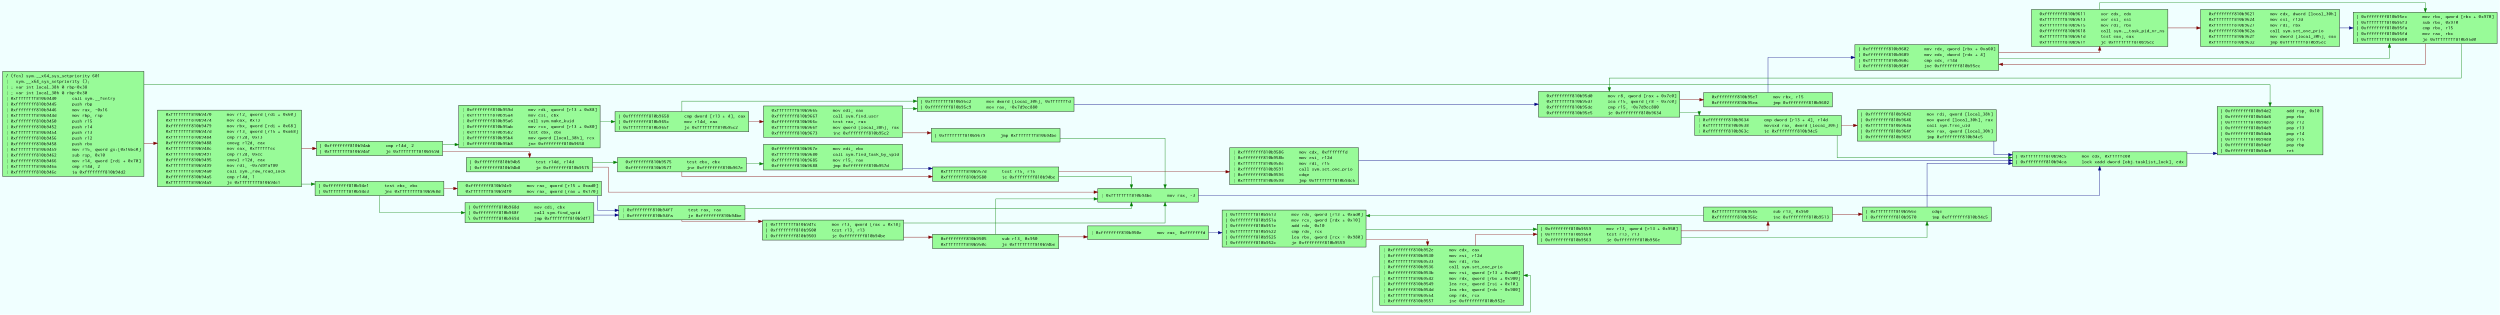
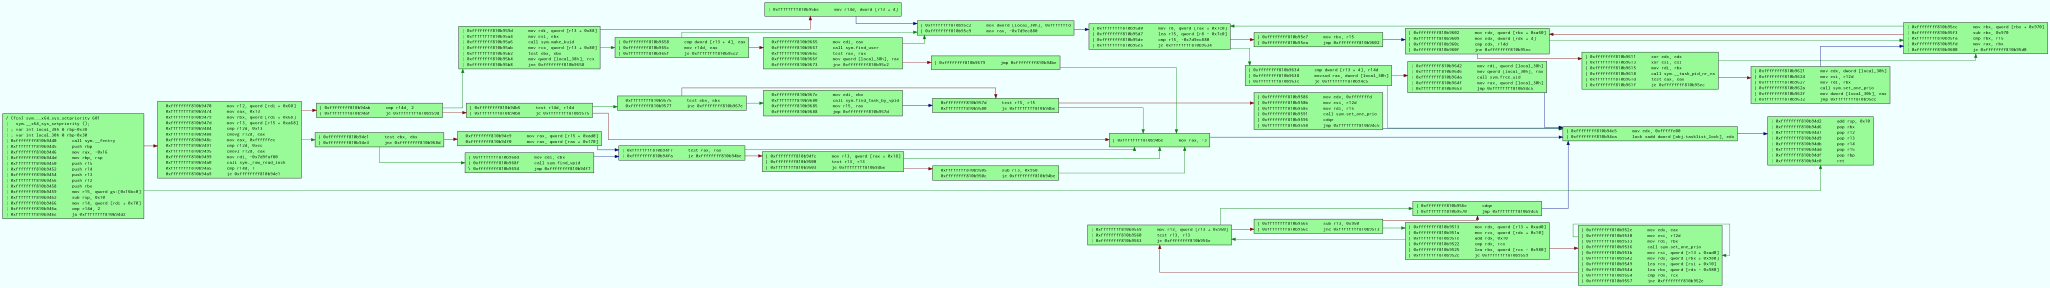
  digraph {
    bgcolor=azure
    fontname=Courier
    fontsize=8
    rankdir=LR
    splines=ortho
    node [color=black fillcolor=palegreen fontname=Courier shape=box style=filled]
    edge [arrowhead=normal color="#007f00"]
    n1 [label="/ (fcn) sym.__x64_sys_setpriority 601\l|   sym.__x64_sys_setpriority ();\l| ; var int local_38h @ rbp-0x38\l| ; var int local_30h @ rbp-0x30\l| 0xffffffff810b9440      call sym.__fentry\l| 0xffffffff810b9445      push rbp\l| 0xffffffff810b9446      mov rax, -0x16\l| 0xffffffff810b944d      mov rbp, rsp\l| 0xffffffff810b9450      push r15\l| 0xffffffff810b9452      push r14\l| 0xffffffff810b9454      push r13\l| 0xffffffff810b9456      push r12\l| 0xffffffff810b9458      push rbx\l| 0xffffffff810b9459      mov r15, qword gs:[0x16bc0]\l| 0xffffffff810b9462      sub rsp, 0x10\l| 0xffffffff810b9466      mov r14, qword [rdi + 0x70]\l| 0xffffffff810b946a      cmp r14d, 2\l| 0xffffffff810b946e      ja 0xffffffff810b94d2\l"]
    n2 [label="| 0xffffffff810b94d2      add rsp, 0x10\l| 0xffffffff810b94d6      pop rbx\l| 0xffffffff810b94d7      pop r12\l| 0xffffffff810b94d9      pop r13\l| 0xffffffff810b94db      pop r14\l| 0xffffffff810b94dd      pop r15\l| 0xffffffff810b94df      pop rbp\l| 0xffffffff810b94e0      ret\l"]
    n3 [label="| 0xffffffff810b9470      mov r12, qword [rdi + 0x60]\l| 0xffffffff810b9474      mov eax, 0x13\l| 0xffffffff810b9479      mov rbx, qword [rdi + 0x68]\l| 0xffffffff810b947d      mov r13, qword [r15 + 0xa68]\l| 0xffffffff810b9484      cmp r12d, 0x13\l| 0xffffffff810b9488      cmovg r12d, eax\l| 0xffffffff810b948c      mov eax, 0xffffffec\l| 0xffffffff810b9491      cmp r12d, 0xec\l| 0xffffffff810b9495      cmovl r12d, eax\l| 0xffffffff810b9499      mov rdi, -0x7d9faf80\l| 0xffffffff810b94a0      call sym._raw_read_lock\l| 0xffffffff810b94a5      cmp r14d, 1\l| 0xffffffff810b94a9      je 0xffffffff810b94e1\l"]
    n4 [label="| 0xffffffff810b94e1      test ebx, ebx\l| 0xffffffff810b94e3      jne 0xffffffff810b968d\l"]
    n5 [label="| 0xffffffff810b94ab      cmp r14d, 2\l| 0xffffffff810b94af      je 0xffffffff810b959d\l"]
    n6 [label="| 0xffffffff810b968d      mov edi, ebx\l| 0xffffffff810b968f      call sym.find_vpid\l\\ 0xffffffff810b9694      jmp 0xffffffff810b94f7\l"]
    n7 [label="| 0xffffffff810b94e9      mov rax, qword [r15 + 0xad0]\l| 0xffffffff810b94f0      mov rax, qword [rax + 0x170]\l"]
    n8 [label="| 0xffffffff810b959d      mov rdi, qword [r13 + 0x88]\l| 0xffffffff810b95a4      mov esi, ebx\l| 0xffffffff810b95a6      call sym.make_kuid\l| 0xffffffff810b95ab      mov rcx, qword [r13 + 0x80]\l| 0xffffffff810b95b2      test ebx, ebx\l| 0xffffffff810b95b4      mov qword [local_38h], rcx\l| 0xffffffff810b95b8      jne 0xffffffff810b9658\l"]
    n9 [label="| 0xffffffff810b94b5      test r14d, r14d\l| 0xffffffff810b94b8      je 0xffffffff810b9575\l"]
    n10 [label="| 0xffffffff810b94f7      test rax, rax\l| 0xffffffff810b94fa      je 0xffffffff810b94be\l"]
    n11 [label="| 0xffffffff810b9658      cmp dword [r13 + 4], eax\l| 0xffffffff810b965c      mov r14d, eax\l| 0xffffffff810b965f      je 0xffffffff810b95c2\l"]
+   n12 [label="| 0xffffffff810b95be      mov r14d, dword [r13 + 4]\l"]
    n13 [label="| 0xffffffff810b9575      test ebx, ebx\l| 0xffffffff810b9577      jne 0xffffffff810b967e\l"]
    n14 [label="| 0xffffffff810b94be      mov rax, -3\l"]
    n15 [label="| 0xffffffff810b95c2      mov dword [local_30h], 0xfffffffd\l| 0xffffffff810b95c9      mov rax, -0x7d9ec880\l"]
    n16 [label="| 0xffffffff810b9665      mov edi, eax\l| 0xffffffff810b9667      call sym.find_user\l| 0xffffffff810b966c      test rax, rax\l| 0xffffffff810b966f      mov qword [local_38h], rax\l| 0xffffffff810b9673      jne 0xffffffff810b95c2\l"]
    n17 [label="| 0xffffffff810b967e      mov edi, ebx\l| 0xffffffff810b9680      call sym.find_task_by_vpid\l| 0xffffffff810b9685      mov r15, rax\l| 0xffffffff810b9688      jmp 0xffffffff810b957d\l"]
    n18 [label="| 0xffffffff810b957d      test r15, r15\l| 0xffffffff810b9580      je 0xffffffff810b94be\l"]
    n19 [label="| 0xffffffff810b94c5      mov edx, 0xfffffe00\l| 0xffffffff810b94ca      lock xadd dword [obj.tasklist_lock], edx\l"]
    n20 [label="| 0xffffffff810b9586      mov edx, 0xfffffffd\l| 0xffffffff810b958b      mov esi, r12d\l| 0xffffffff810b958e      mov rdi, r15\l| 0xffffffff810b9591      call sym.set_one_prio\l| 0xffffffff810b9596      cdqe\l| 0xffffffff810b9598      jmp 0xffffffff810b94c5\l"]
    n21 [label="| 0xffffffff810b94fc      mov r13, qword [rax + 0x18]\l| 0xffffffff810b9500      test r13, r13\l| 0xffffffff810b9503      je 0xffffffff810b94be\l"]
    n22 [label="| 0xffffffff810b9505      sub r13, 0x950\l| 0xffffffff810b950c      je 0xffffffff810b94be\l"]
-   n23 [label="| 0xffffffff810b950e      mov eax, 0xfffffffd\l"]
    n24 [label="| 0xffffffff810b9513      mov rdx, qword [r13 + 0xad0]\l| 0xffffffff810b951a      mov rcx, qword [rdx + 0x10]\l| 0xffffffff810b951e      add rdx, 0x10\l| 0xffffffff810b9522      cmp rdx, rcx\l| 0xffffffff810b9525      lea rbx, qword [rcx - 0x980]\l| 0xffffffff810b952c      je 0xffffffff810b9559\l"]
    n25 [label="| 0xffffffff810b9559      mov r13, qword [r13 + 0x950]\l| 0xffffffff810b9560      test r13, r13\l| 0xffffffff810b9563      je 0xffffffff810b956e\l"]
    n26 [label="| 0xffffffff810b952e      mov edx, eax\l| 0xffffffff810b9530      mov esi, r12d\l| 0xffffffff810b9533      mov rdi, rbx\l| 0xffffffff810b9536      call sym.set_one_prio\l| 0xffffffff810b953b      mov rsi, qword [r13 + 0xad0]\l| 0xffffffff810b9542      mov rdx, qword [rbx + 0x980]\l| 0xffffffff810b9549      lea rcx, qword [rsi + 0x10]\l| 0xffffffff810b954d      lea rbx, qword [rdx - 0x980]\l| 0xffffffff810b9554      cmp rdx, rcx\l| 0xffffffff810b9557      jne 0xffffffff810b952e\l"]
    n27 [label="| 0xffffffff810b956e      cdqe\l| 0xffffffff810b9570      jmp 0xffffffff810b94c5\l"]
    n28 [label="| 0xffffffff810b9565      sub r13, 0x950\l| 0xffffffff810b956c      jne 0xffffffff810b9513\l"]
    n29 [label="| 0xffffffff810b95d0      mov r8, qword [rax + 0x7c0]\l| 0xffffffff810b95d7      lea r15, qword [r8 - 0x7c0]\l| 0xffffffff810b95de      cmp r15, -0x7d9ec880\l| 0xffffffff810b95e5      je 0xffffffff810b9634\l"]
    n30 [label="| 0xffffffff810b9679      jmp 0xffffffff810b94be\l"]
    n31 [label="| 0xffffffff810b9634      cmp dword [r13 + 4], r14d\l| 0xffffffff810b9638      movsxd rax, dword [local_30h]\l| 0xffffffff810b963c      je 0xffffffff810b94c5\l"]
    n32 [label="| 0xffffffff810b95e7      mov rbx, r15\l| 0xffffffff810b95ea      jmp 0xffffffff810b9602\l"]
    n33 [label="| 0xffffffff810b9642      mov rdi, qword [local_38h]\l| 0xffffffff810b9646      mov qword [local_30h], rax\l| 0xffffffff810b964a      call sym.free_uid\l| 0xffffffff810b964f      mov rax, qword [local_30h]\l| 0xffffffff810b9653      jmp 0xffffffff810b94c5\l"]
    n34 [label="| 0xffffffff810b9602      mov rdx, qword [rbx + 0xa60]\l| 0xffffffff810b9609      mov edx, dword [rdx + 4]\l| 0xffffffff810b960c      cmp edx, r14d\l| 0xffffffff810b960f      jne 0xffffffff810b95ec\l"]
    n35 [label="| 0xffffffff810b95ec      mov rbx, qword [rbx + 0x970]\l| 0xffffffff810b95f3      sub rbx, 0x970\l| 0xffffffff810b95fa      cmp rbx, r15\l| 0xffffffff810b95fd      mov rax, rbx\l| 0xffffffff810b9600      je 0xffffffff810b95d0\l"]
    n36 [label="| 0xffffffff810b9611      xor edx, edx\l| 0xffffffff810b9613      xor esi, esi\l| 0xffffffff810b9615      mov rdi, rbx\l| 0xffffffff810b9618      call sym.__task_pid_nr_ns\l| 0xffffffff810b961d      test eax, eax\l| 0xffffffff810b961f      je 0xffffffff810b95ec\l"]
    n37 [label="| 0xffffffff810b9621      mov edx, dword [local_30h]\l| 0xffffffff810b9624      mov esi, r12d\l| 0xffffffff810b9627      mov rdi, rbx\l| 0xffffffff810b962a      call sym.set_one_prio\l| 0xffffffff810b962f      mov dword [local_30h], eax\l| 0xffffffff810b9632      jmp 0xffffffff810b95ec\l"]
    n1 -> n2
    n1 -> n3 [color="#7f0000"]
    n3 -> n4
    n3 -> n5 [color="#7f0000"]
    n4 -> n6
    n4 -> n7 [color="#7f0000"]
    n5 -> n8
    n5 -> n9 [color="#7f0000"]
    n6 -> n10 [color="#00007f"]
    n7 -> n10 [color="#00007f"]
    n8 -> n11
+   n8 -> n12 [color="#7f0000"]
    n9 -> n13
    n9 -> n14 [color="#7f0000"]
    n10 -> n14
    n10 -> n21 [color="#7f0000"]
    n11 -> n15
    n11 -> n16 [color="#7f0000"]
+   n12 -> n15 [color="#00007f"]
    n13 -> n17
    n13 -> n18 [color="#7f0000"]
    n14 -> n19 [color="#00007f"]
    n15 -> n29 [color="#00007f"]
    n16 -> n15
    n16 -> n30 [color="#7f0000"]
    n17 -> n18 [color="#00007f"]
    n18 -> n14
    n18 -> n20 [color="#7f0000"]
    n19 -> n2 [color="#00007f"]
    n20 -> n19 [color="#00007f"]
    n21 -> n14
    n21 -> n22 [color="#7f0000"]
    n22 -> n14
-   n22 -> n23 [color="#7f0000"]
-   n23 -> n24 [color="#00007f"]
    n24 -> n25
    n24 -> n26 [color="#7f0000"]
    n25 -> n27
    n25 -> n28 [color="#7f0000"]
    n26 -> n25 [color="#7f0000"]
    n26 -> n26
    n27 -> n19 [color="#00007f"]
    n28 -> n24
    n28 -> n27 [color="#7f0000"]
    n29 -> n31
    n29 -> n32 [color="#7f0000"]
    n30 -> n14
    n31 -> n19
    n31 -> n33 [color="#7f0000"]
    n32 -> n34 [color="#00007f"]
    n33 -> n19 [color="#00007f"]
    n34 -> n35
    n34 -> n36 [color="#7f0000"]
    n35 -> n29
    n35 -> n34 [color="#7f0000"]
    n36 -> n35
    n36 -> n37 [color="#7f0000"]
    n37 -> n35 [color="#00007f"]
  }
